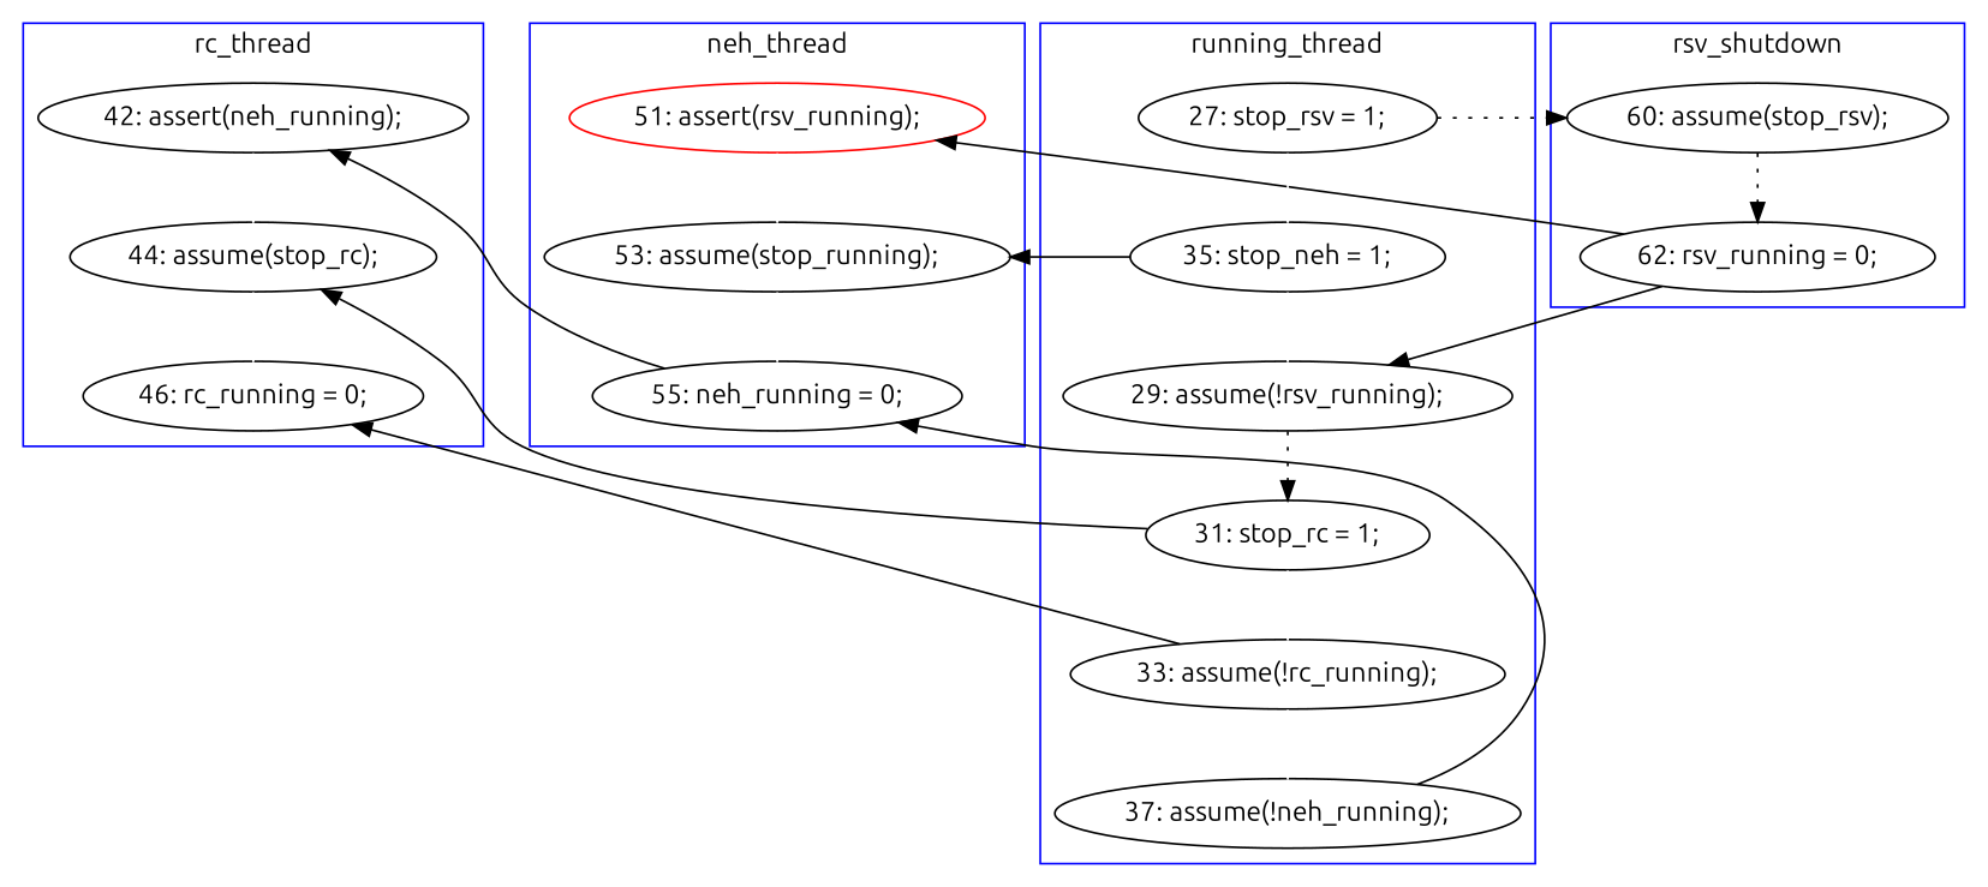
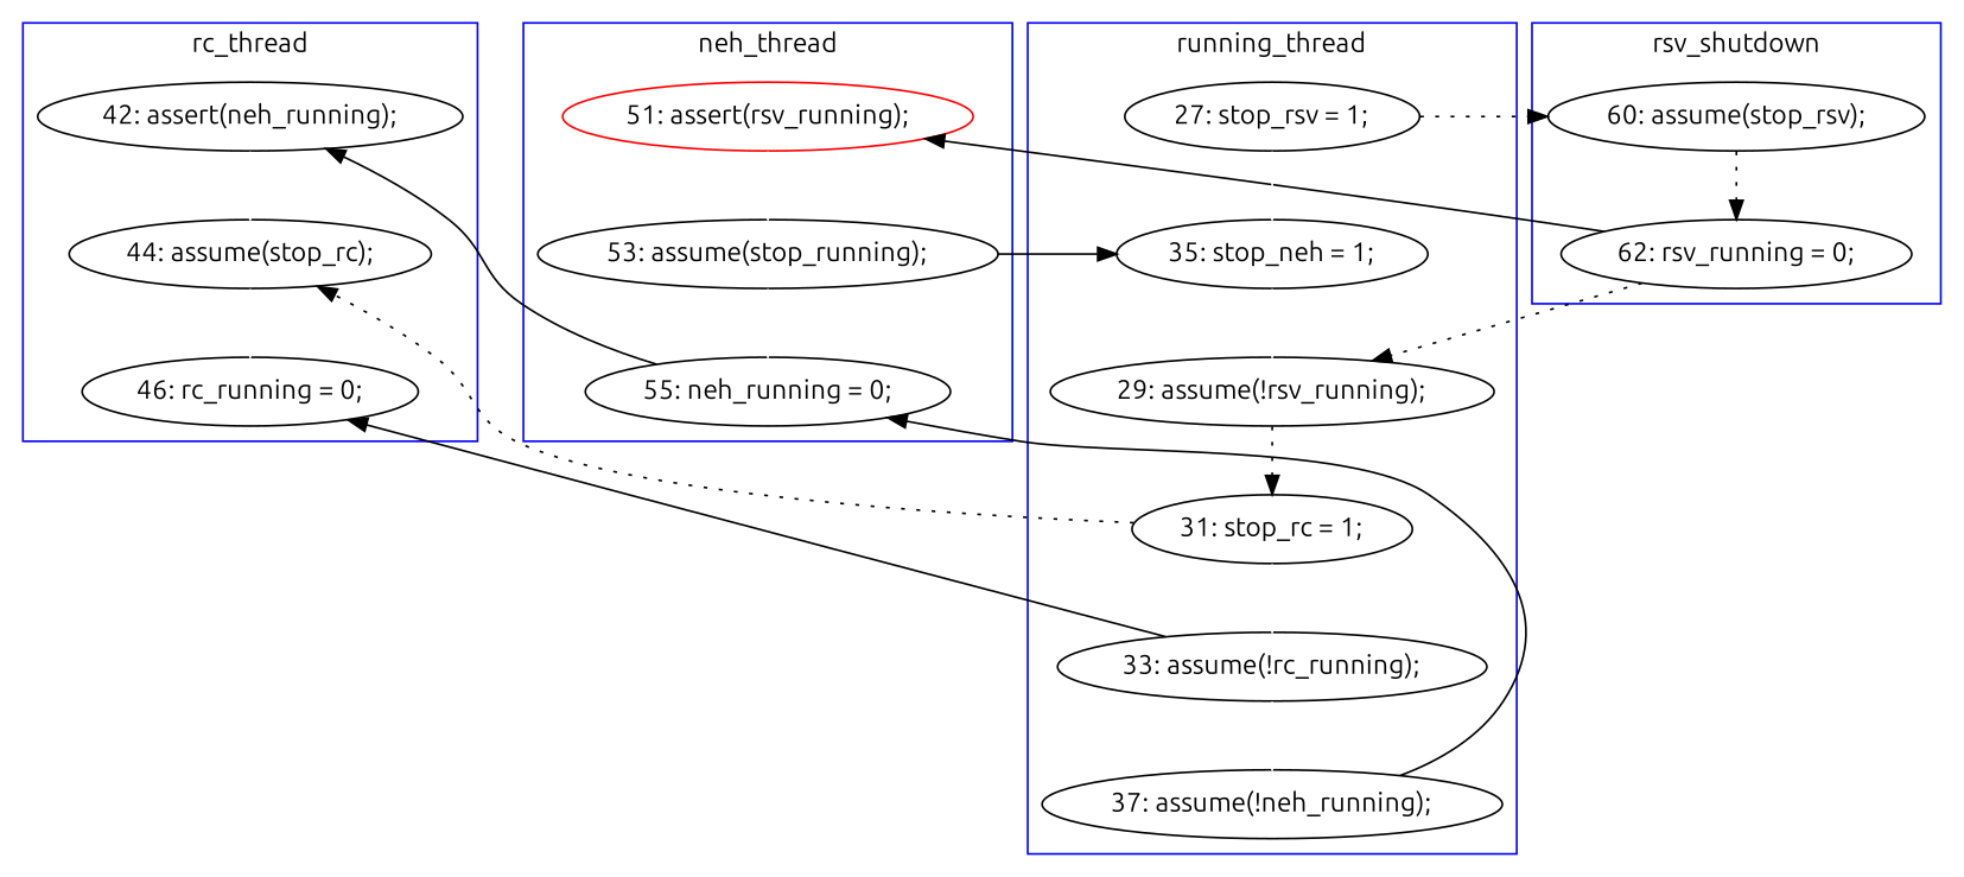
  digraph {
    fontname=Ubuntu
    node [fontname=Ubuntu]
    edge [color=black fontname=Ubuntu style=solid]
    n1 [label="42: assert(neh_running);"]
    n2 [label="44: assume(stop_rc);"]
    n3 [label="46: rc_running = 0;"]
    n4 [label="55: neh_running = 0;"]
    n5 [label="53: assume(stop_running);"]
    n6 [color=red label="51: assert(rsv_running);"]
    n7 [label="62: rsv_running = 0;"]
    n8 [label="60: assume(stop_rsv);"]
    n9 [label="31: stop_rc = 1;"]
    n10 [label="35: stop_neh = 1;"]
    n11 [label="33: assume(!rc_running);"]
    n12 [label="29: assume(!rsv_running);"]
    n13 [label="27: stop_rsv = 1;"]
    n14 [label="37: assume(!neh_running);"]
    subgraph cluster_1 {
      color=blue
      label=rc_thread
      n1
      n2
      n3
    }
    subgraph cluster_2 {
      color=blue
      label=neh_thread
      n4
      n5
      n6
    }
    subgraph cluster_3 {
      color=blue
      label=rsv_shutdown
      n7
      n8
    }
    subgraph cluster_4 {
      color=blue
      label=running_thread
      n9
      n10
      n11
      n12
      n13
      n14
    }
    n1 -> n2 [color=white]
    n2 -> n3 [color=white]
    n4 -> n1 [constraint=false]
    n5 -> n4 [color=white]
    n6 -> n5 [color=white]
    n7 -> n6 [constraint=false]
-   n7 -> n12 [constraint=false]
+   n7 -> n12 [constraint=false style=dotted]
    n8 -> n7 [style=dotted]
-   n9 -> n2 [constraint=false]
+   n9 -> n2 [constraint=false style=dotted]
    n9 -> n11 [color=white]
-   n10 -> n5 [constraint=false]
+   n5 -> n10 [constraint=false]
    n10 -> n12 [color=white]
    n11 -> n3 [constraint=false]
    n11 -> n14 [color=white]
    n12 -> n9 [style=dotted]
    n13 -> n8 [constraint=false style=dotted]
    n13 -> n10 [color=white]
    n14 -> n4 [constraint=false]
  }
